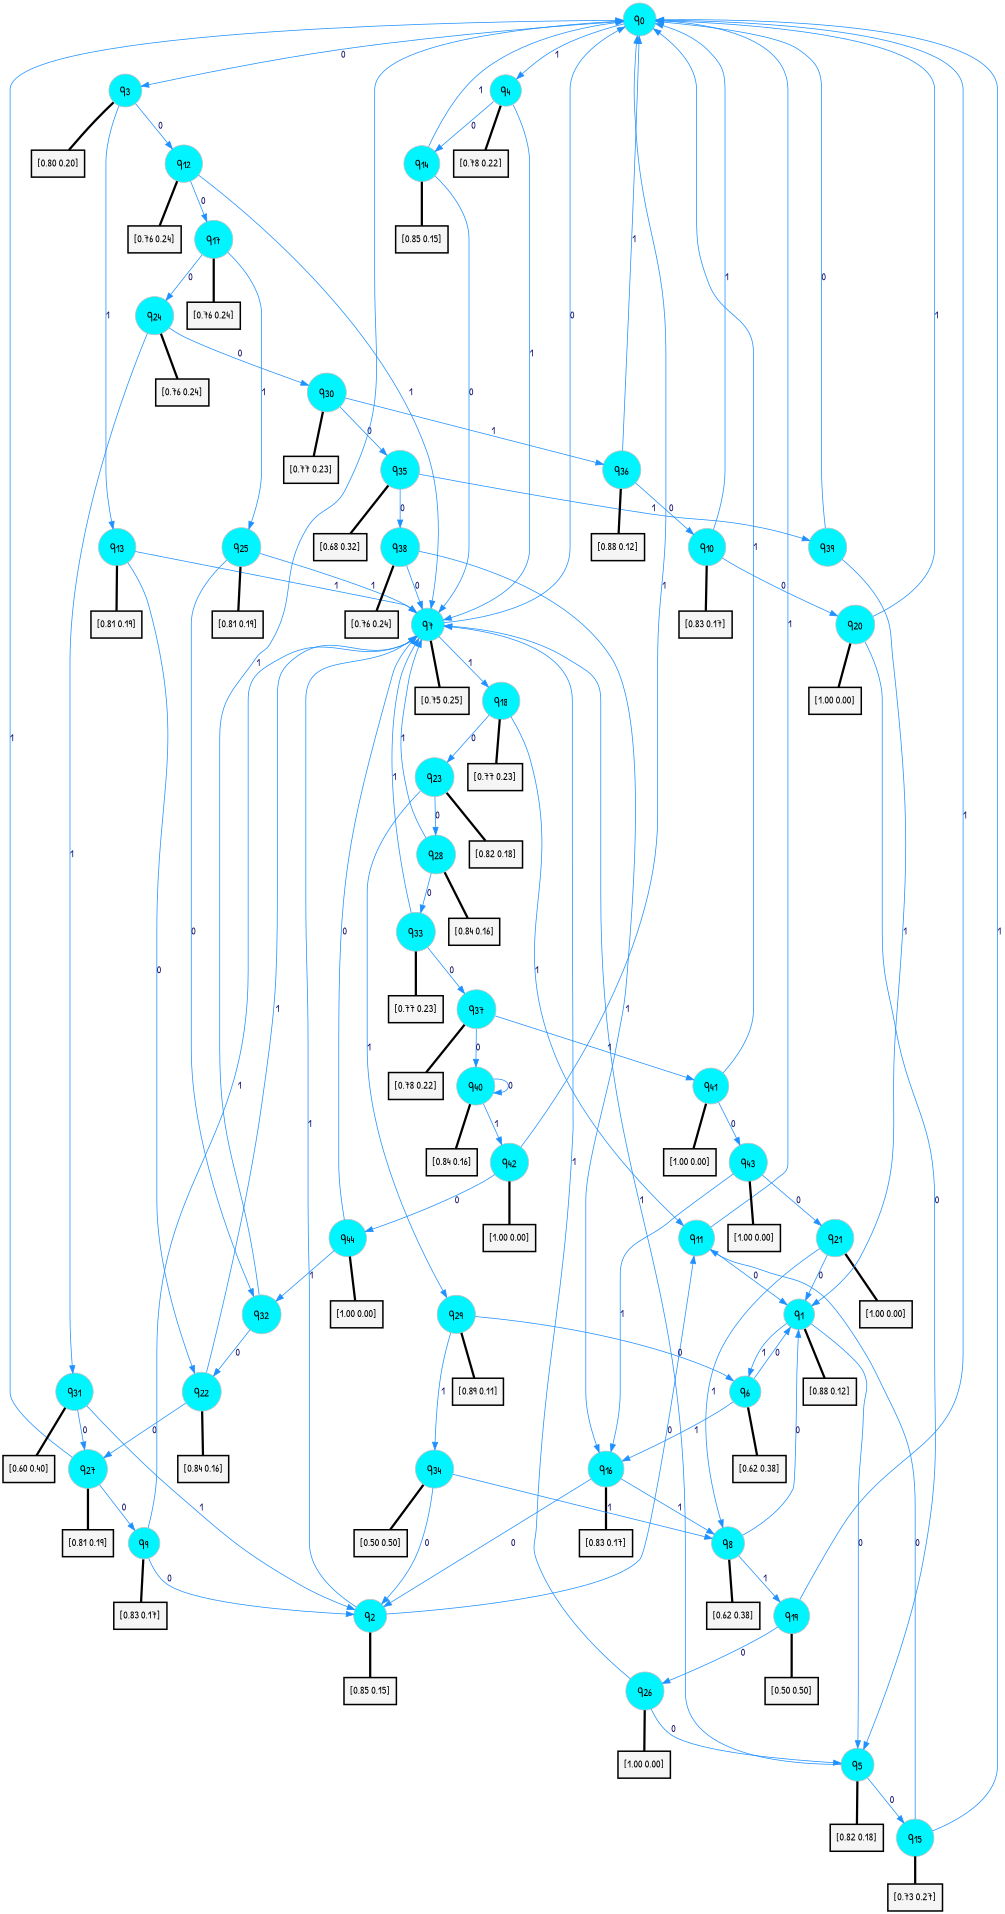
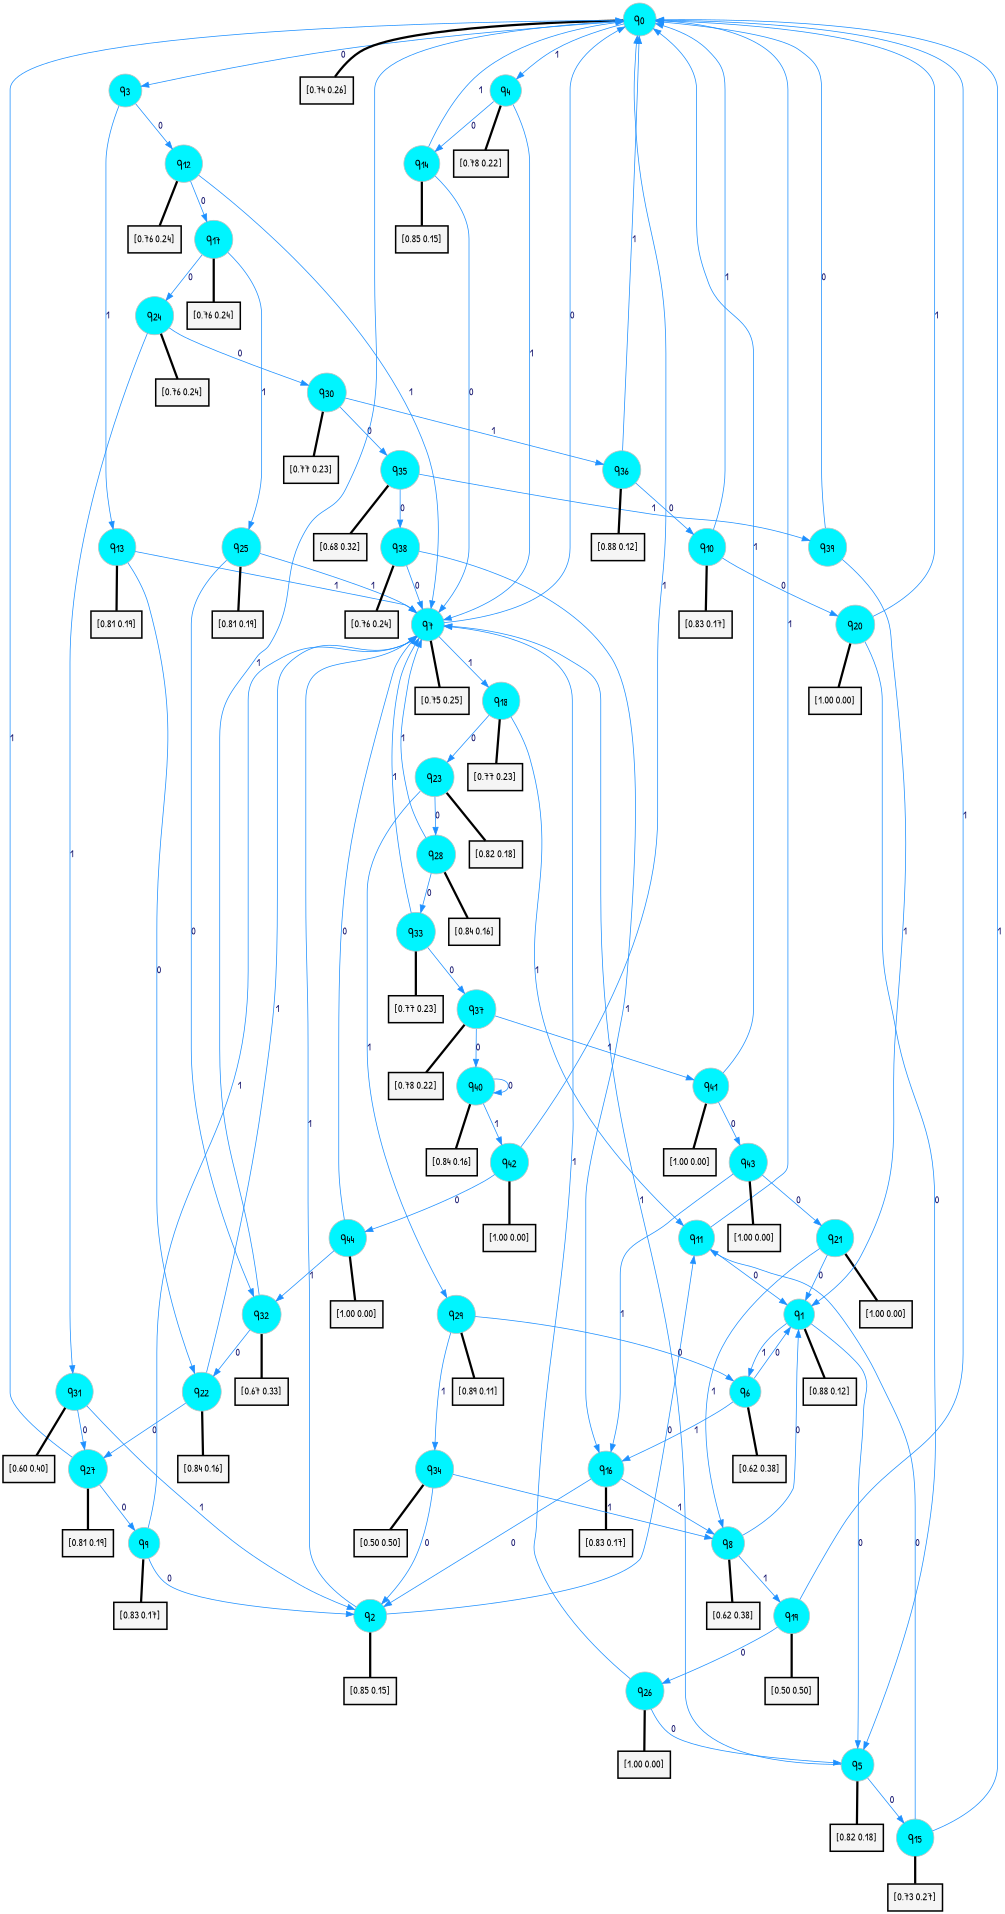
  digraph {
    fontname="Patrick Hand"
    rankdir=TD
    node [color=gray fillcolor=turquoise1 fontcolor=black fontname="Patrick Hand" fontsize=16 fontweight=bold shape=circle style=filled]
    edge [arrowsize=1 color=dodgerblue1 fontcolor=midnightblue fontname="Patrick Hand" fontweight=bold penwidth=1 style=solid weight=20]
    n1 [label=<q<SUB>0</SUB>>]
    n2 [label=<q<SUB>3</SUB>>]
    n3 [label=<q<SUB>4</SUB>>]
+   n4 [color=black fillcolor=whitesmoke fontsize=14 label="[0.74 0.26]" penwidth=2 shape=box]
    n5 [label=<q<SUB>12</SUB>>]
    n6 [label=<q<SUB>13</SUB>>]
-   n7 [color=black fillcolor=whitesmoke fontsize=14 label="[0.80 0.20]" penwidth=2 shape=box]
    n8 [label=<q<SUB>7</SUB>>]
    n9 [label=<q<SUB>14</SUB>>]
    n10 [color=black fillcolor=whitesmoke fontsize=14 label="[0.78 0.22]" penwidth=2 shape=box]
    n11 [label=<q<SUB>1</SUB>>]
    n12 [label=<q<SUB>5</SUB>>]
    n13 [label=<q<SUB>6</SUB>>]
    n14 [color=black fillcolor=whitesmoke fontsize=14 label="[0.88 0.12]" penwidth=2 shape=box]
    n15 [label=<q<SUB>15</SUB>>]
    n16 [color=black fillcolor=whitesmoke fontsize=14 label="[0.82 0.18]" penwidth=2 shape=box]
    n17 [label=<q<SUB>16</SUB>>]
    n18 [color=black fillcolor=whitesmoke fontsize=14 label="[0.62 0.38]" penwidth=2 shape=box]
    n19 [label=<q<SUB>2</SUB>>]
    n20 [label=<q<SUB>11</SUB>>]
    n21 [color=black fillcolor=whitesmoke fontsize=14 label="[0.85 0.15]" penwidth=2 shape=box]
    n22 [label=<q<SUB>18</SUB>>]
    n23 [color=black fillcolor=whitesmoke fontsize=14 label="[0.75 0.25]" penwidth=2 shape=box]
    n24 [label=<q<SUB>17</SUB>>]
    n25 [color=black fillcolor=whitesmoke fontsize=14 label="[0.76 0.24]" penwidth=2 shape=box]
    n26 [label=<q<SUB>22</SUB>>]
    n27 [color=black fillcolor=whitesmoke fontsize=14 label="[0.81 0.19]" penwidth=2 shape=box]
    n28 [color=black fillcolor=whitesmoke fontsize=14 label="[0.85 0.15]" penwidth=2 shape=box]
    n29 [color=black fillcolor=whitesmoke fontsize=14 label="[0.73 0.27]" penwidth=2 shape=box]
    n30 [label=<q<SUB>8</SUB>>]
    n31 [color=black fillcolor=whitesmoke fontsize=14 label="[0.83 0.17]" penwidth=2 shape=box]
    n32 [label=<q<SUB>23</SUB>>]
    n33 [color=black fillcolor=whitesmoke fontsize=14 label="[0.77 0.23]" penwidth=2 shape=box]
    n34 [label=<q<SUB>19</SUB>>]
    n35 [color=black fillcolor=whitesmoke fontsize=14 label="[0.62 0.38]" penwidth=2 shape=box]
    n36 [label=<q<SUB>26</SUB>>]
    n37 [color=black fillcolor=whitesmoke fontsize=14 label="[0.50 0.50]" penwidth=2 shape=box]
    n38 [label=<q<SUB>9</SUB>>]
    n39 [color=black fillcolor=whitesmoke fontsize=14 label="[0.83 0.17]" penwidth=2 shape=box]
    n40 [label=<q<SUB>10</SUB>>]
    n41 [label=<q<SUB>20</SUB>>]
    n42 [color=black fillcolor=whitesmoke fontsize=14 label="[0.83 0.17]" penwidth=2 shape=box]
    n43 [color=black fillcolor=whitesmoke fontsize=14 label="[1.00 0.00]" penwidth=2 shape=box]
    n44 [label=<q<SUB>24</SUB>>]
    n45 [label=<q<SUB>25</SUB>>]
    n46 [color=black fillcolor=whitesmoke fontsize=14 label="[0.76 0.24]" penwidth=2 shape=box]
    n47 [label=<q<SUB>27</SUB>>]
    n48 [color=black fillcolor=whitesmoke fontsize=14 label="[0.84 0.16]" penwidth=2 shape=box]
    n49 [label=<q<SUB>30</SUB>>]
    n50 [label=<q<SUB>31</SUB>>]
    n51 [color=black fillcolor=whitesmoke fontsize=14 label="[0.76 0.24]" penwidth=2 shape=box]
    n52 [label=<q<SUB>32</SUB>>]
    n53 [color=black fillcolor=whitesmoke fontsize=14 label="[0.81 0.19]" penwidth=2 shape=box]
    n54 [label=<q<SUB>28</SUB>>]
    n55 [label=<q<SUB>29</SUB>>]
    n56 [color=black fillcolor=whitesmoke fontsize=14 label="[0.82 0.18]" penwidth=2 shape=box]
    n57 [color=black fillcolor=whitesmoke fontsize=14 label="[1.00 0.00]" penwidth=2 shape=box]
    n58 [label=<q<SUB>21</SUB>>]
    n59 [color=black fillcolor=whitesmoke fontsize=14 label="[1.00 0.00]" penwidth=2 shape=box]
    n60 [color=black fillcolor=whitesmoke fontsize=14 label="[0.81 0.19]" penwidth=2 shape=box]
    n61 [label=<q<SUB>33</SUB>>]
    n62 [color=black fillcolor=whitesmoke fontsize=14 label="[0.84 0.16]" penwidth=2 shape=box]
    n63 [label=<q<SUB>34</SUB>>]
    n64 [color=black fillcolor=whitesmoke fontsize=14 label="[0.89 0.11]" penwidth=2 shape=box]
    n65 [label=<q<SUB>35</SUB>>]
    n66 [label=<q<SUB>36</SUB>>]
    n67 [color=black fillcolor=whitesmoke fontsize=14 label="[0.77 0.23]" penwidth=2 shape=box]
    n68 [color=black fillcolor=whitesmoke fontsize=14 label="[0.60 0.40]" penwidth=2 shape=box]
+   n69 [color=black fillcolor=whitesmoke fontsize=14 label="[0.67 0.33]" penwidth=2 shape=box]
    n70 [label=<q<SUB>37</SUB>>]
    n71 [color=black fillcolor=whitesmoke fontsize=14 label="[0.77 0.23]" penwidth=2 shape=box]
    n72 [color=black fillcolor=whitesmoke fontsize=14 label="[0.50 0.50]" penwidth=2 shape=box]
    n73 [label=<q<SUB>38</SUB>>]
    n74 [label=<q<SUB>39</SUB>>]
    n75 [color=black fillcolor=whitesmoke fontsize=14 label="[0.68 0.32]" penwidth=2 shape=box]
    n76 [color=black fillcolor=whitesmoke fontsize=14 label="[0.88 0.12]" penwidth=2 shape=box]
    n77 [label=<q<SUB>40</SUB>>]
    n78 [label=<q<SUB>41</SUB>>]
    n79 [color=black fillcolor=whitesmoke fontsize=14 label="[0.78 0.22]" penwidth=2 shape=box]
    n80 [color=black fillcolor=whitesmoke fontsize=14 label="[0.76 0.24]" penwidth=2 shape=box]
    n81 [label=<q<SUB>42</SUB>>]
    n82 [color=black fillcolor=whitesmoke fontsize=14 label="[0.84 0.16]" penwidth=2 shape=box]
    n83 [label=<q<SUB>43</SUB>>]
    n84 [color=black fillcolor=whitesmoke fontsize=14 label="[1.00 0.00]" penwidth=2 shape=box]
    n85 [label=<q<SUB>44</SUB>>]
    n86 [color=black fillcolor=whitesmoke fontsize=14 label="[1.00 0.00]" penwidth=2 shape=box]
    n87 [color=black fillcolor=whitesmoke fontsize=14 label="[1.00 0.00]" penwidth=2 shape=box]
    n88 [color=black fillcolor=whitesmoke fontsize=14 label="[1.00 0.00]" penwidth=2 shape=box]
    n1 -> n2 [label=0]
    n1 -> n3 [label=1]
+   n1 -> n4 [arrowhead=none color=black penwidth=3]
    n2 -> n5 [label=0]
    n2 -> n6 [label=1]
-   n2 -> n7 [arrowhead=none color=black penwidth=3]
    n3 -> n8 [label=1]
    n3 -> n9 [label=0]
    n3 -> n10 [arrowhead=none color=black penwidth=3]
    n5 -> n8 [label=1]
    n5 -> n24 [label=0]
    n5 -> n25 [arrowhead=none color=black penwidth=3]
    n6 -> n8 [label=1]
    n6 -> n26 [label=0]
    n6 -> n27 [arrowhead=none color=black penwidth=3]
    n8 -> n1 [label=0]
    n8 -> n22 [label=1]
    n8 -> n23 [arrowhead=none color=black penwidth=3]
    n9 -> n1 [label=1]
    n9 -> n8 [label=0]
    n9 -> n28 [arrowhead=none color=black penwidth=3]
    n11 -> n12 [label=0]
    n11 -> n13 [label=1]
    n11 -> n14 [arrowhead=none color=black penwidth=3]
    n12 -> n8 [label=1]
    n12 -> n15 [label=0]
    n12 -> n16 [arrowhead=none color=black penwidth=3]
    n13 -> n11 [label=0]
    n13 -> n17 [label=1]
    n13 -> n18 [arrowhead=none color=black penwidth=3]
    n15 -> n1 [label=1]
    n15 -> n20 [label=0]
    n15 -> n29 [arrowhead=none color=black penwidth=3]
    n17 -> n19 [label=0]
    n17 -> n30 [label=1]
    n17 -> n31 [arrowhead=none color=black penwidth=3]
    n19 -> n8 [label=1]
    n19 -> n20 [label=0]
    n19 -> n21 [arrowhead=none color=black penwidth=3]
    n20 -> n1 [label=1]
    n20 -> n11 [label=0]
    n22 -> n20 [label=1]
    n22 -> n32 [label=0]
    n22 -> n33 [arrowhead=none color=black penwidth=3]
    n24 -> n44 [label=0]
    n24 -> n45 [label=1]
    n24 -> n46 [arrowhead=none color=black penwidth=3]
    n26 -> n8 [label=1]
    n26 -> n47 [label=0]
    n26 -> n48 [arrowhead=none color=black penwidth=3]
    n30 -> n11 [label=0]
    n30 -> n34 [label=1]
    n30 -> n35 [arrowhead=none color=black penwidth=3]
    n32 -> n54 [label=0]
    n32 -> n55 [label=1]
    n32 -> n56 [arrowhead=none color=black penwidth=3]
    n34 -> n1 [label=1]
    n34 -> n36 [label=0]
    n34 -> n37 [arrowhead=none color=black penwidth=3]
    n36 -> n8 [label=1]
    n36 -> n12 [label=0]
    n36 -> n57 [arrowhead=none color=black penwidth=3]
    n38 -> n8 [label=1]
    n38 -> n19 [label=0]
    n38 -> n39 [arrowhead=none color=black penwidth=3]
    n40 -> n1 [label=1]
    n40 -> n41 [label=0]
    n40 -> n42 [arrowhead=none color=black penwidth=3]
    n41 -> n1 [label=1]
    n41 -> n12 [label=0]
    n41 -> n43 [arrowhead=none color=black penwidth=3]
    n44 -> n49 [label=0]
    n44 -> n50 [label=1]
    n44 -> n51 [arrowhead=none color=black penwidth=3]
    n45 -> n8 [label=1]
    n45 -> n52 [label=0]
    n45 -> n53 [arrowhead=none color=black penwidth=3]
    n47 -> n1 [label=1]
    n47 -> n38 [label=0]
    n47 -> n60 [arrowhead=none color=black penwidth=3]
    n49 -> n65 [label=0]
    n49 -> n66 [label=1]
    n49 -> n67 [arrowhead=none color=black penwidth=3]
    n50 -> n19 [label=1]
    n50 -> n47 [label=0]
    n50 -> n68 [arrowhead=none color=black penwidth=3]
    n52 -> n1 [label=1]
    n52 -> n26 [label=0]
+   n52 -> n69 [arrowhead=none color=black penwidth=3]
    n54 -> n8 [label=1]
    n54 -> n61 [label=0]
    n54 -> n62 [arrowhead=none color=black penwidth=3]
    n55 -> n13 [label=0]
    n55 -> n63 [label=1]
    n55 -> n64 [arrowhead=none color=black penwidth=3]
    n58 -> n11 [label=0]
    n58 -> n30 [label=1]
    n58 -> n59 [arrowhead=none color=black penwidth=3]
    n61 -> n8 [label=1]
    n61 -> n70 [label=0]
    n61 -> n71 [arrowhead=none color=black penwidth=3]
    n63 -> n19 [label=0]
    n63 -> n30 [label=1]
    n63 -> n72 [arrowhead=none color=black penwidth=3]
    n65 -> n73 [label=0]
    n65 -> n74 [label=1]
    n65 -> n75 [arrowhead=none color=black penwidth=3]
    n66 -> n1 [label=1]
    n66 -> n40 [label=0]
    n66 -> n76 [arrowhead=none color=black penwidth=3]
    n70 -> n77 [label=0]
    n70 -> n78 [label=1]
    n70 -> n79 [arrowhead=none color=black penwidth=3]
    n73 -> n8 [label=0]
    n73 -> n17 [label=1]
    n73 -> n80 [arrowhead=none color=black penwidth=3]
    n74 -> n1 [label=0]
    n74 -> n11 [label=1]
    n77 -> n77 [label=0]
    n77 -> n81 [label=1]
    n77 -> n82 [arrowhead=none color=black penwidth=3]
    n78 -> n1 [label=1]
    n78 -> n83 [label=0]
    n78 -> n84 [arrowhead=none color=black penwidth=3]
    n81 -> n1 [label=1]
    n81 -> n85 [label=0]
    n81 -> n86 [arrowhead=none color=black penwidth=3]
    n83 -> n17 [label=1]
    n83 -> n58 [label=0]
    n83 -> n87 [arrowhead=none color=black penwidth=3]
    n85 -> n8 [label=0]
    n85 -> n52 [label=1]
    n85 -> n88 [arrowhead=none color=black penwidth=3]
  }
